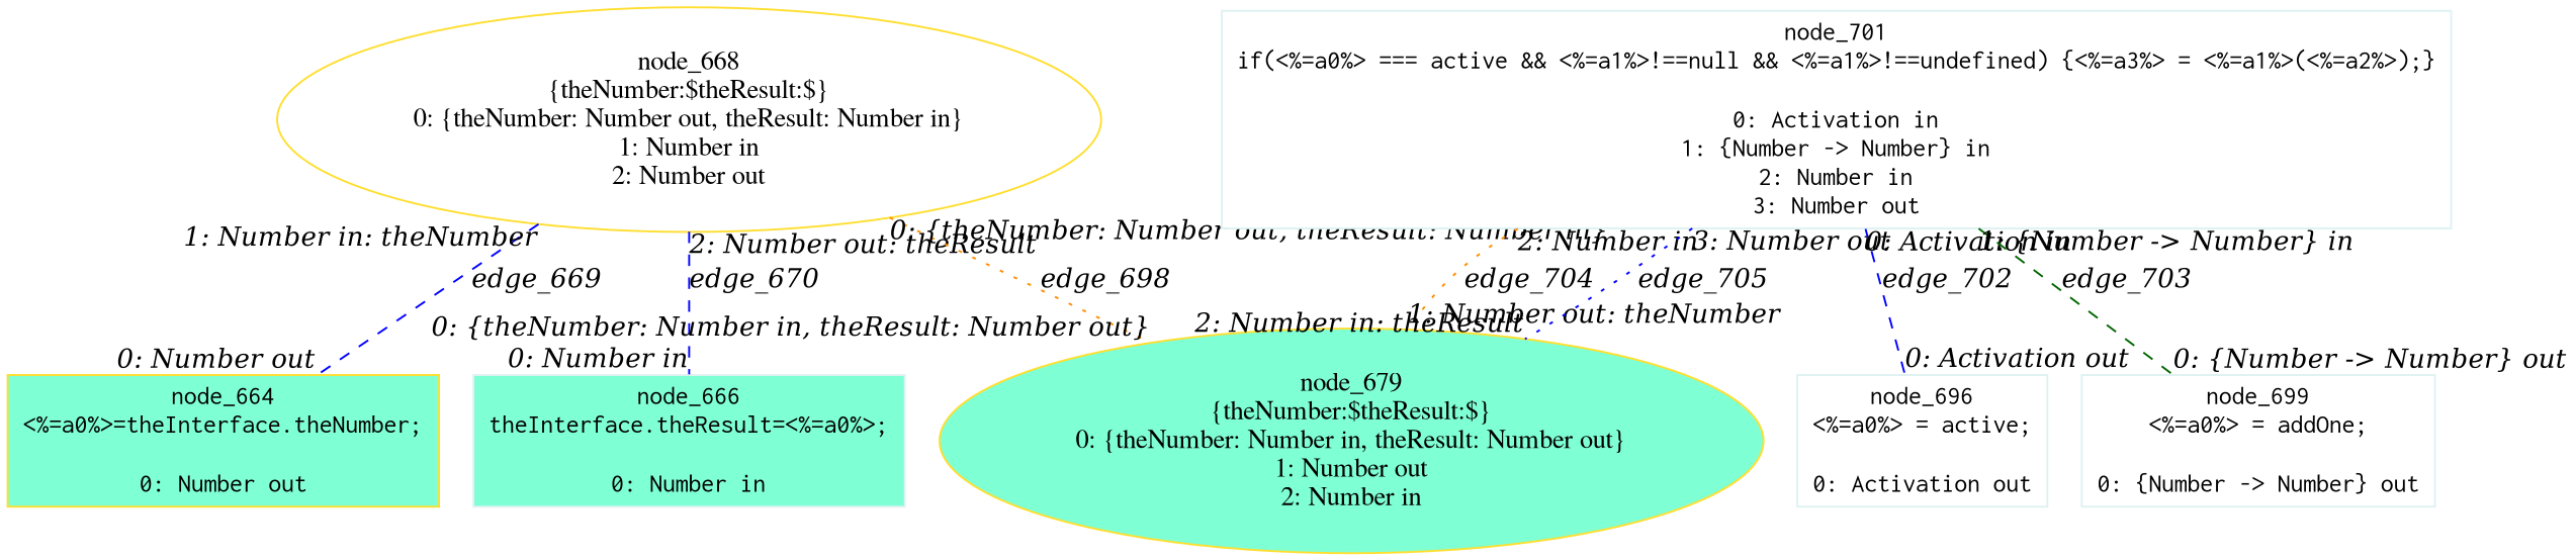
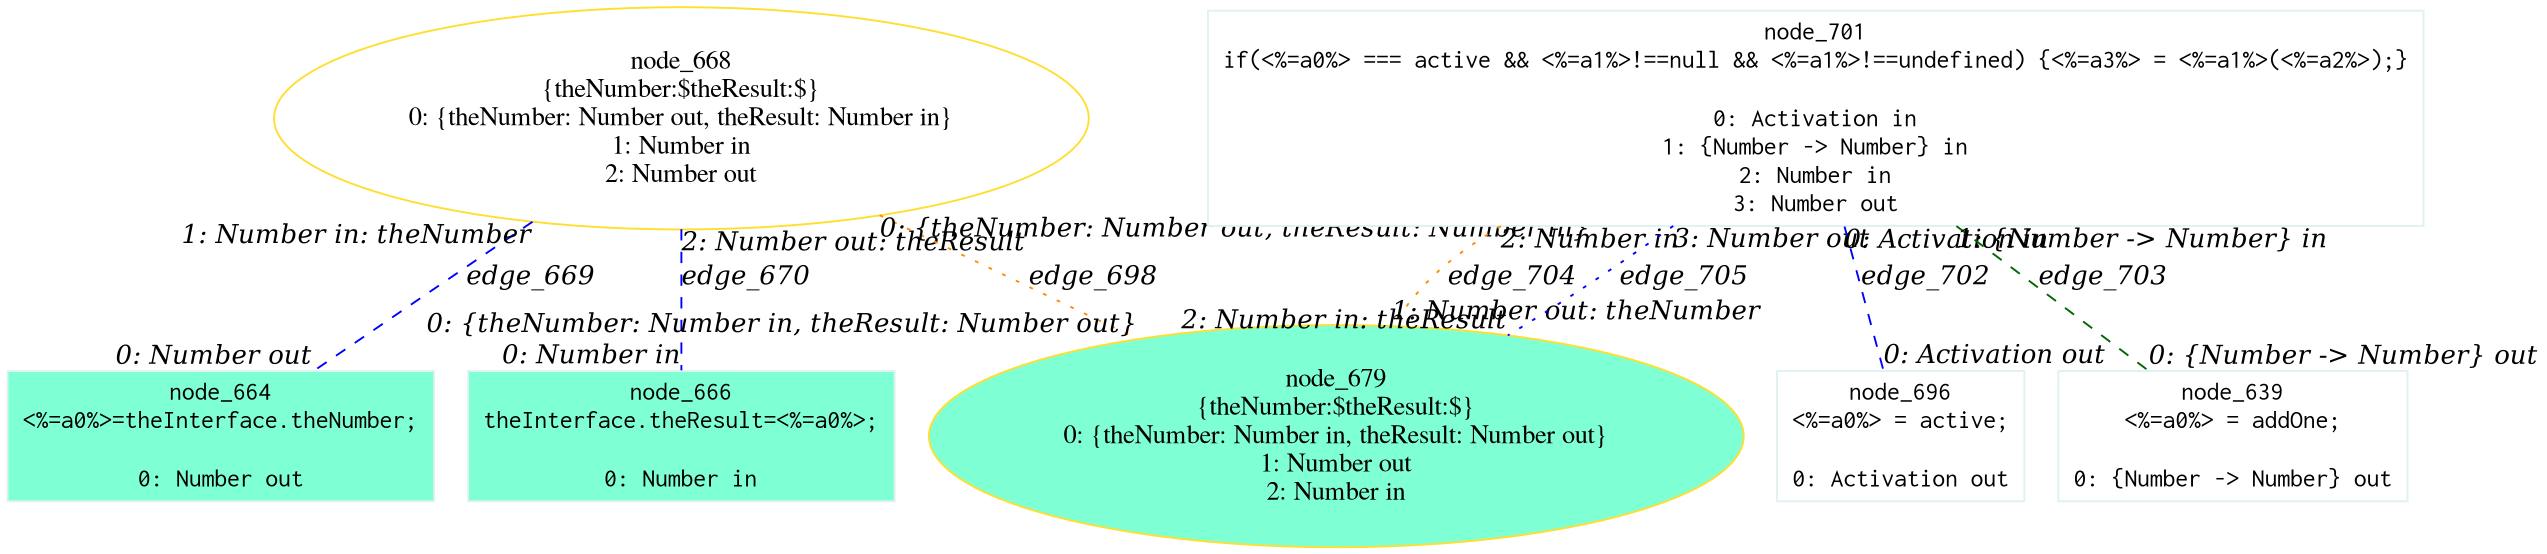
  digraph {
    node [color="#dff1f2" fillcolor=white fontname=Courier shape=box style=filled]
    edge [arrowHead=none arrowsize=1 color=blue dir=none fontname="Times-Italic" style=dashed]
-   n1 [color="#ffde2f" fillcolor=aquamarine label="node_664\n<%=a0%>=theInterface.theNumber;\n\n0: Number out"]
+   n1 [fillcolor=aquamarine label="node_664\n<%=a0%>=theInterface.theNumber;\n\n0: Number out"]
    n2 [fillcolor=aquamarine label="node_666\ntheInterface.theResult=<%=a0%>;\n\n0: Number in"]
    n3 [color="#ffde2f" fontname=Times label="node_668\n{theNumber:$theResult:$}\n0: {theNumber: Number out, theResult: Number in}\n1: Number in\n2: Number out" shape=ellipse]
    n4 [color="#ffde2f" fillcolor=aquamarine fontname=Times label="node_679\n{theNumber:$theResult:$}\n0: {theNumber: Number in, theResult: Number out}\n1: Number out\n2: Number in" shape=ellipse]
    n5 [label="node_696\n<%=a0%> = active;\n\n0: Activation out"]
-   n6 [label="node_699\n<%=a0%> = addOne;\n\n0: {Number -> Number} out"]
+   n6 [label="node_639\n<%=a0%> = addOne;\n\n0: {Number -> Number} out"]
    n7 [label="node_701\nif(<%=a0%> === active && <%=a1%>!==null && <%=a1%>!==undefined) {<%=a3%> = <%=a1%>(<%=a2%>);}\n\n0: Activation in\n1: {Number -> Number} in\n2: Number in\n3: Number out"]
    n3 -> n1 [headlabel="0: Number out" label=edge_669 taillabel="1: Number in: theNumber"]
    n3 -> n2 [headlabel="0: Number in" label=edge_670 taillabel="2: Number out: theResult"]
    n3 -> n4 [color=darkorange headlabel="0: {theNumber: Number in, theResult: Number out}" label=edge_698 style=dotted taillabel="0: {theNumber: Number out, theResult: Number in}"]
    n7 -> n4 [color=darkorange headlabel="1: Number out: theNumber" label=edge_704 style=dotted taillabel="2: Number in"]
    n7 -> n4 [headlabel="2: Number in: theResult" label=edge_705 style=dotted taillabel="3: Number out"]
    n7 -> n5 [headlabel="0: Activation out" label=edge_702 taillabel="0: Activation in"]
    n7 -> n6 [color=darkgreen headlabel="0: {Number -> Number} out" label=edge_703 taillabel="1: {Number -> Number} in"]
  }
